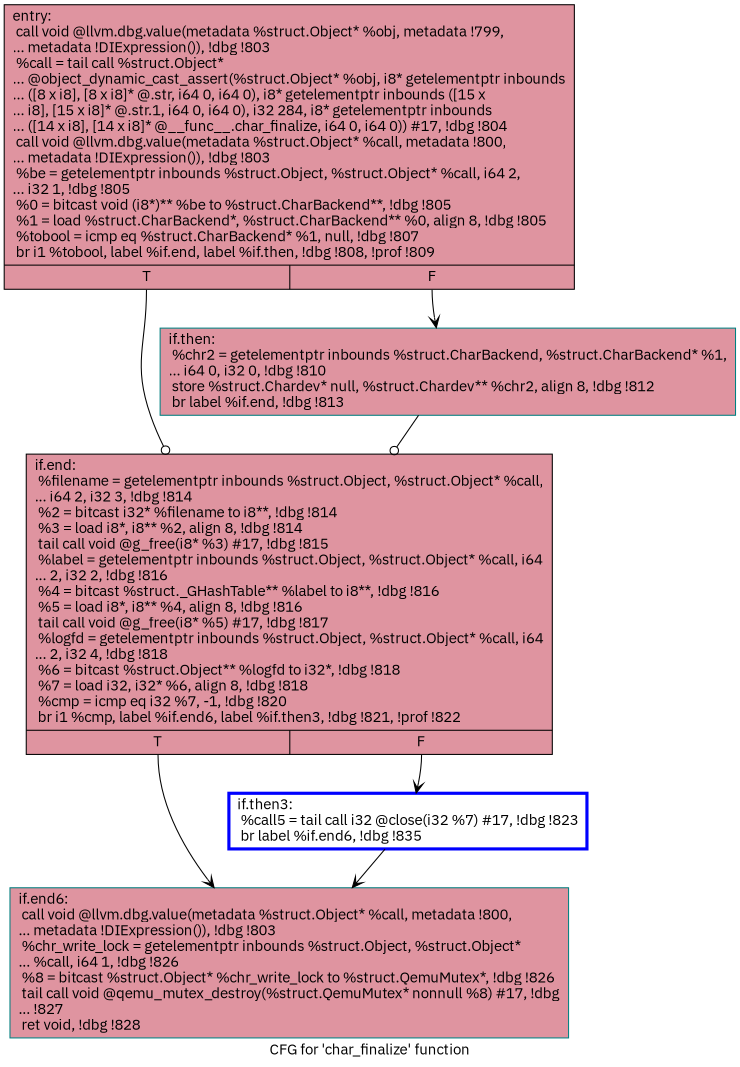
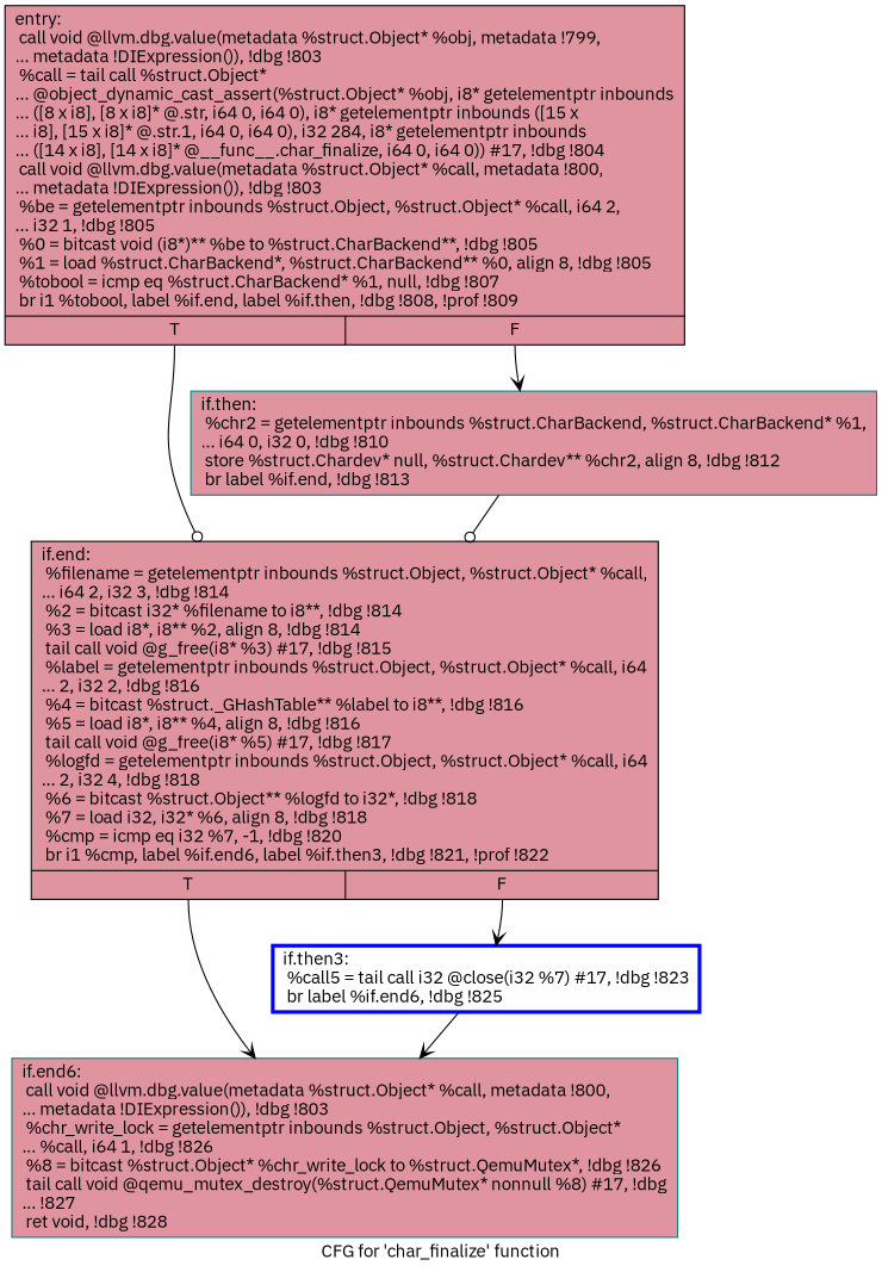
  digraph {
    label="CFG for 'char_finalize' function"
    fontname="IBM Plex Sans"
    node [color=black fillcolor="#b70d2870" shape=record style=filled fontname="IBM Plex Sans"]
    edge [arrowhead=vee fontname="IBM Plex Sans"]
    n1 [label="{entry:\l  call void @llvm.dbg.value(metadata %struct.Object* %obj, metadata !799,\l... metadata !DIExpression()), !dbg !803\l  %call = tail call %struct.Object*\l... @object_dynamic_cast_assert(%struct.Object* %obj, i8* getelementptr inbounds\l... ([8 x i8], [8 x i8]* @.str, i64 0, i64 0), i8* getelementptr inbounds ([15 x\l... i8], [15 x i8]* @.str.1, i64 0, i64 0), i32 284, i8* getelementptr inbounds\l... ([14 x i8], [14 x i8]* @__func__.char_finalize, i64 0, i64 0)) #17, !dbg !804\l  call void @llvm.dbg.value(metadata %struct.Object* %call, metadata !800,\l... metadata !DIExpression()), !dbg !803\l  %be = getelementptr inbounds %struct.Object, %struct.Object* %call, i64 2,\l... i32 1, !dbg !805\l  %0 = bitcast void (i8*)** %be to %struct.CharBackend**, !dbg !805\l  %1 = load %struct.CharBackend*, %struct.CharBackend** %0, align 8, !dbg !805\l  %tobool = icmp eq %struct.CharBackend* %1, null, !dbg !807\l  br i1 %tobool, label %if.end, label %if.then, !dbg !808, !prof !809\l|{<s0>T|<s1>F}}"]
    n2 [label="{if.end:                                           \l  %filename = getelementptr inbounds %struct.Object, %struct.Object* %call,\l... i64 2, i32 3, !dbg !814\l  %2 = bitcast i32* %filename to i8**, !dbg !814\l  %3 = load i8*, i8** %2, align 8, !dbg !814\l  tail call void @g_free(i8* %3) #17, !dbg !815\l  %label = getelementptr inbounds %struct.Object, %struct.Object* %call, i64\l... 2, i32 2, !dbg !816\l  %4 = bitcast %struct._GHashTable** %label to i8**, !dbg !816\l  %5 = load i8*, i8** %4, align 8, !dbg !816\l  tail call void @g_free(i8* %5) #17, !dbg !817\l  %logfd = getelementptr inbounds %struct.Object, %struct.Object* %call, i64\l... 2, i32 4, !dbg !818\l  %6 = bitcast %struct.Object** %logfd to i32*, !dbg !818\l  %7 = load i32, i32* %6, align 8, !dbg !818\l  %cmp = icmp eq i32 %7, -1, !dbg !820\l  br i1 %cmp, label %if.end6, label %if.then3, !dbg !821, !prof !822\l|{<s0>T|<s1>F}}"]
    n3 [color=teal label="{if.then:                                          \l  %chr2 = getelementptr inbounds %struct.CharBackend, %struct.CharBackend* %1,\l... i64 0, i32 0, !dbg !810\l  store %struct.Chardev* null, %struct.Chardev** %chr2, align 8, !dbg !812\l  br label %if.end, !dbg !813\l}"]
    n4 [color=teal label="{if.end6:                                          \l  call void @llvm.dbg.value(metadata %struct.Object* %call, metadata !800,\l... metadata !DIExpression()), !dbg !803\l  %chr_write_lock = getelementptr inbounds %struct.Object, %struct.Object*\l... %call, i64 1, !dbg !826\l  %8 = bitcast %struct.Object* %chr_write_lock to %struct.QemuMutex*, !dbg !826\l  tail call void @qemu_mutex_destroy(%struct.QemuMutex* nonnull %8) #17, !dbg\l... !827\l  ret void, !dbg !828\l}"]
-   n5 [color=blue label="{if.then3:                                         \l  %call5 = tail call i32 @close(i32 %7) #17, !dbg !823\l  br label %if.end6, !dbg !835\l}" penwidth=3.0 fillcolor="" style=""]
+   n5 [color=blue label="{if.then3:                                         \l  %call5 = tail call i32 @close(i32 %7) #17, !dbg !823\l  br label %if.end6, !dbg !825\l}" penwidth=3.0 fillcolor="" style=""]
    n1 -> n2 [tailport=s0 arrowhead=odot]
    n1 -> n3 [tailport=s1]
    n2 -> n4 [tailport=s0]
    n2 -> n5 [tailport=s1]
    n3 -> n2 [arrowhead=odot]
    n5 -> n4
  }
